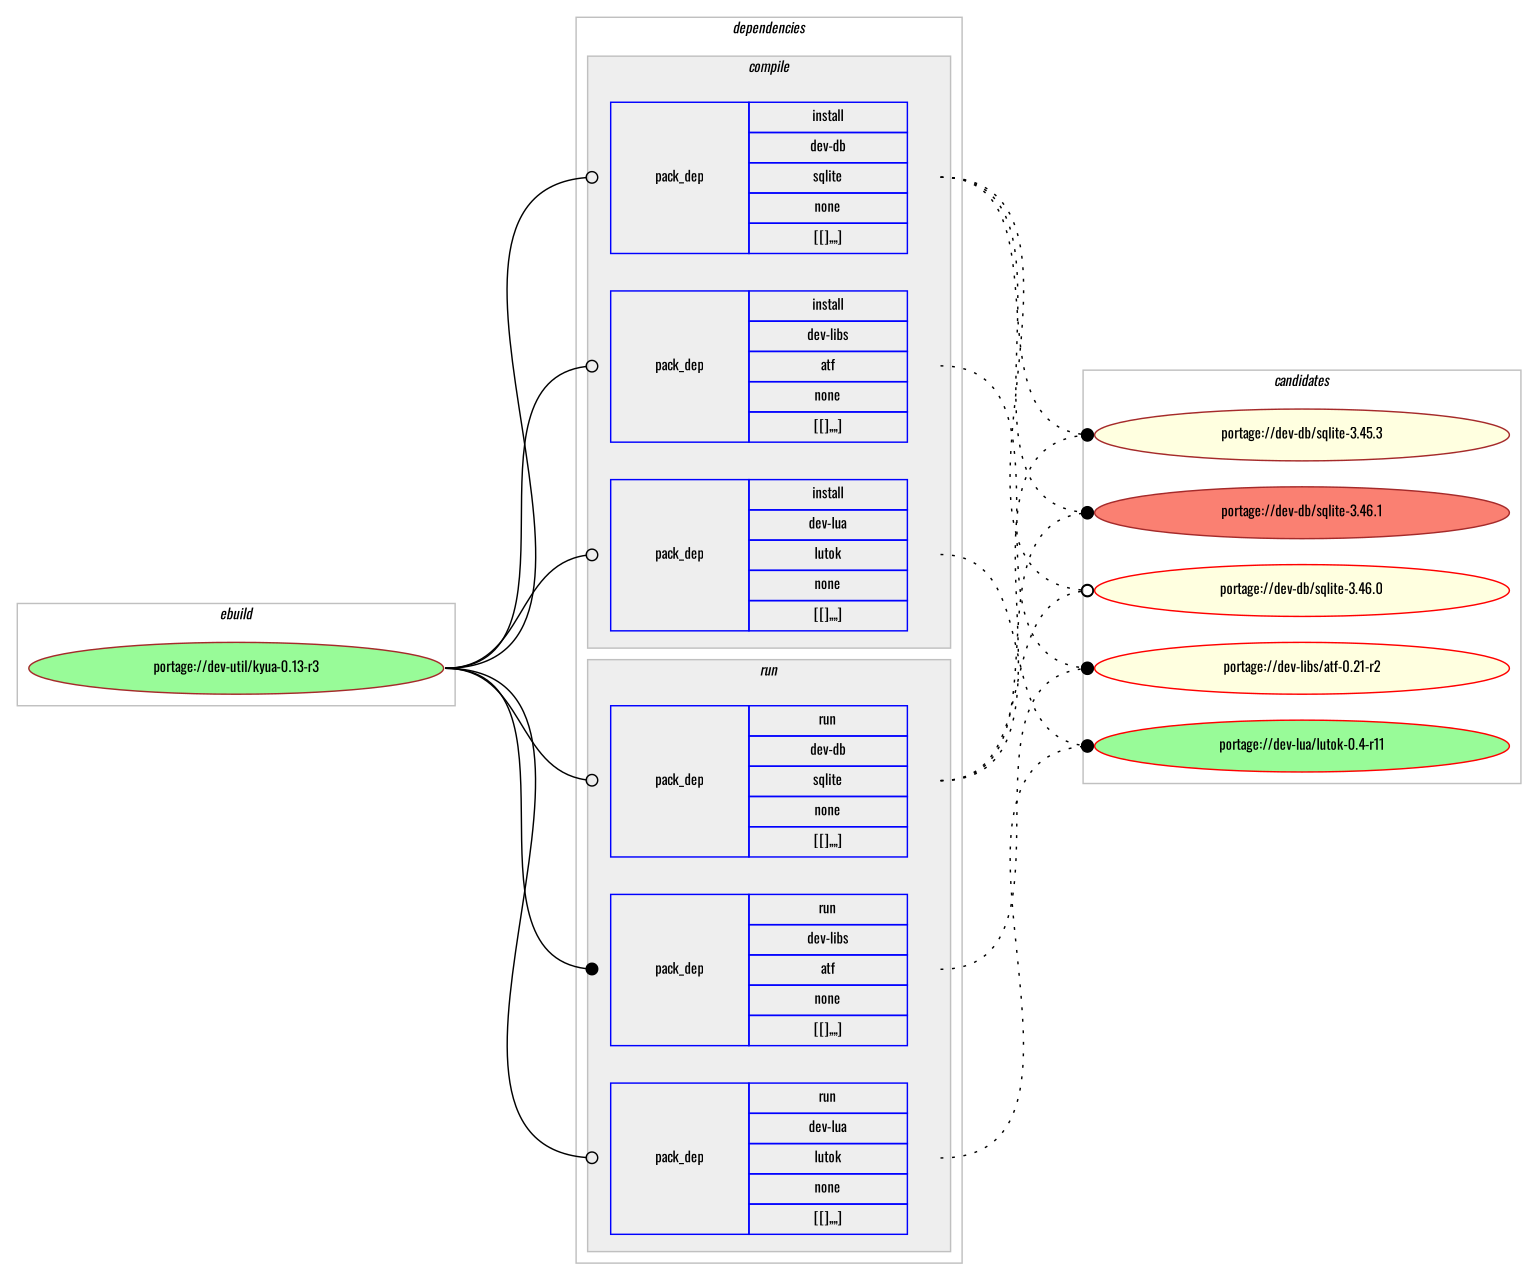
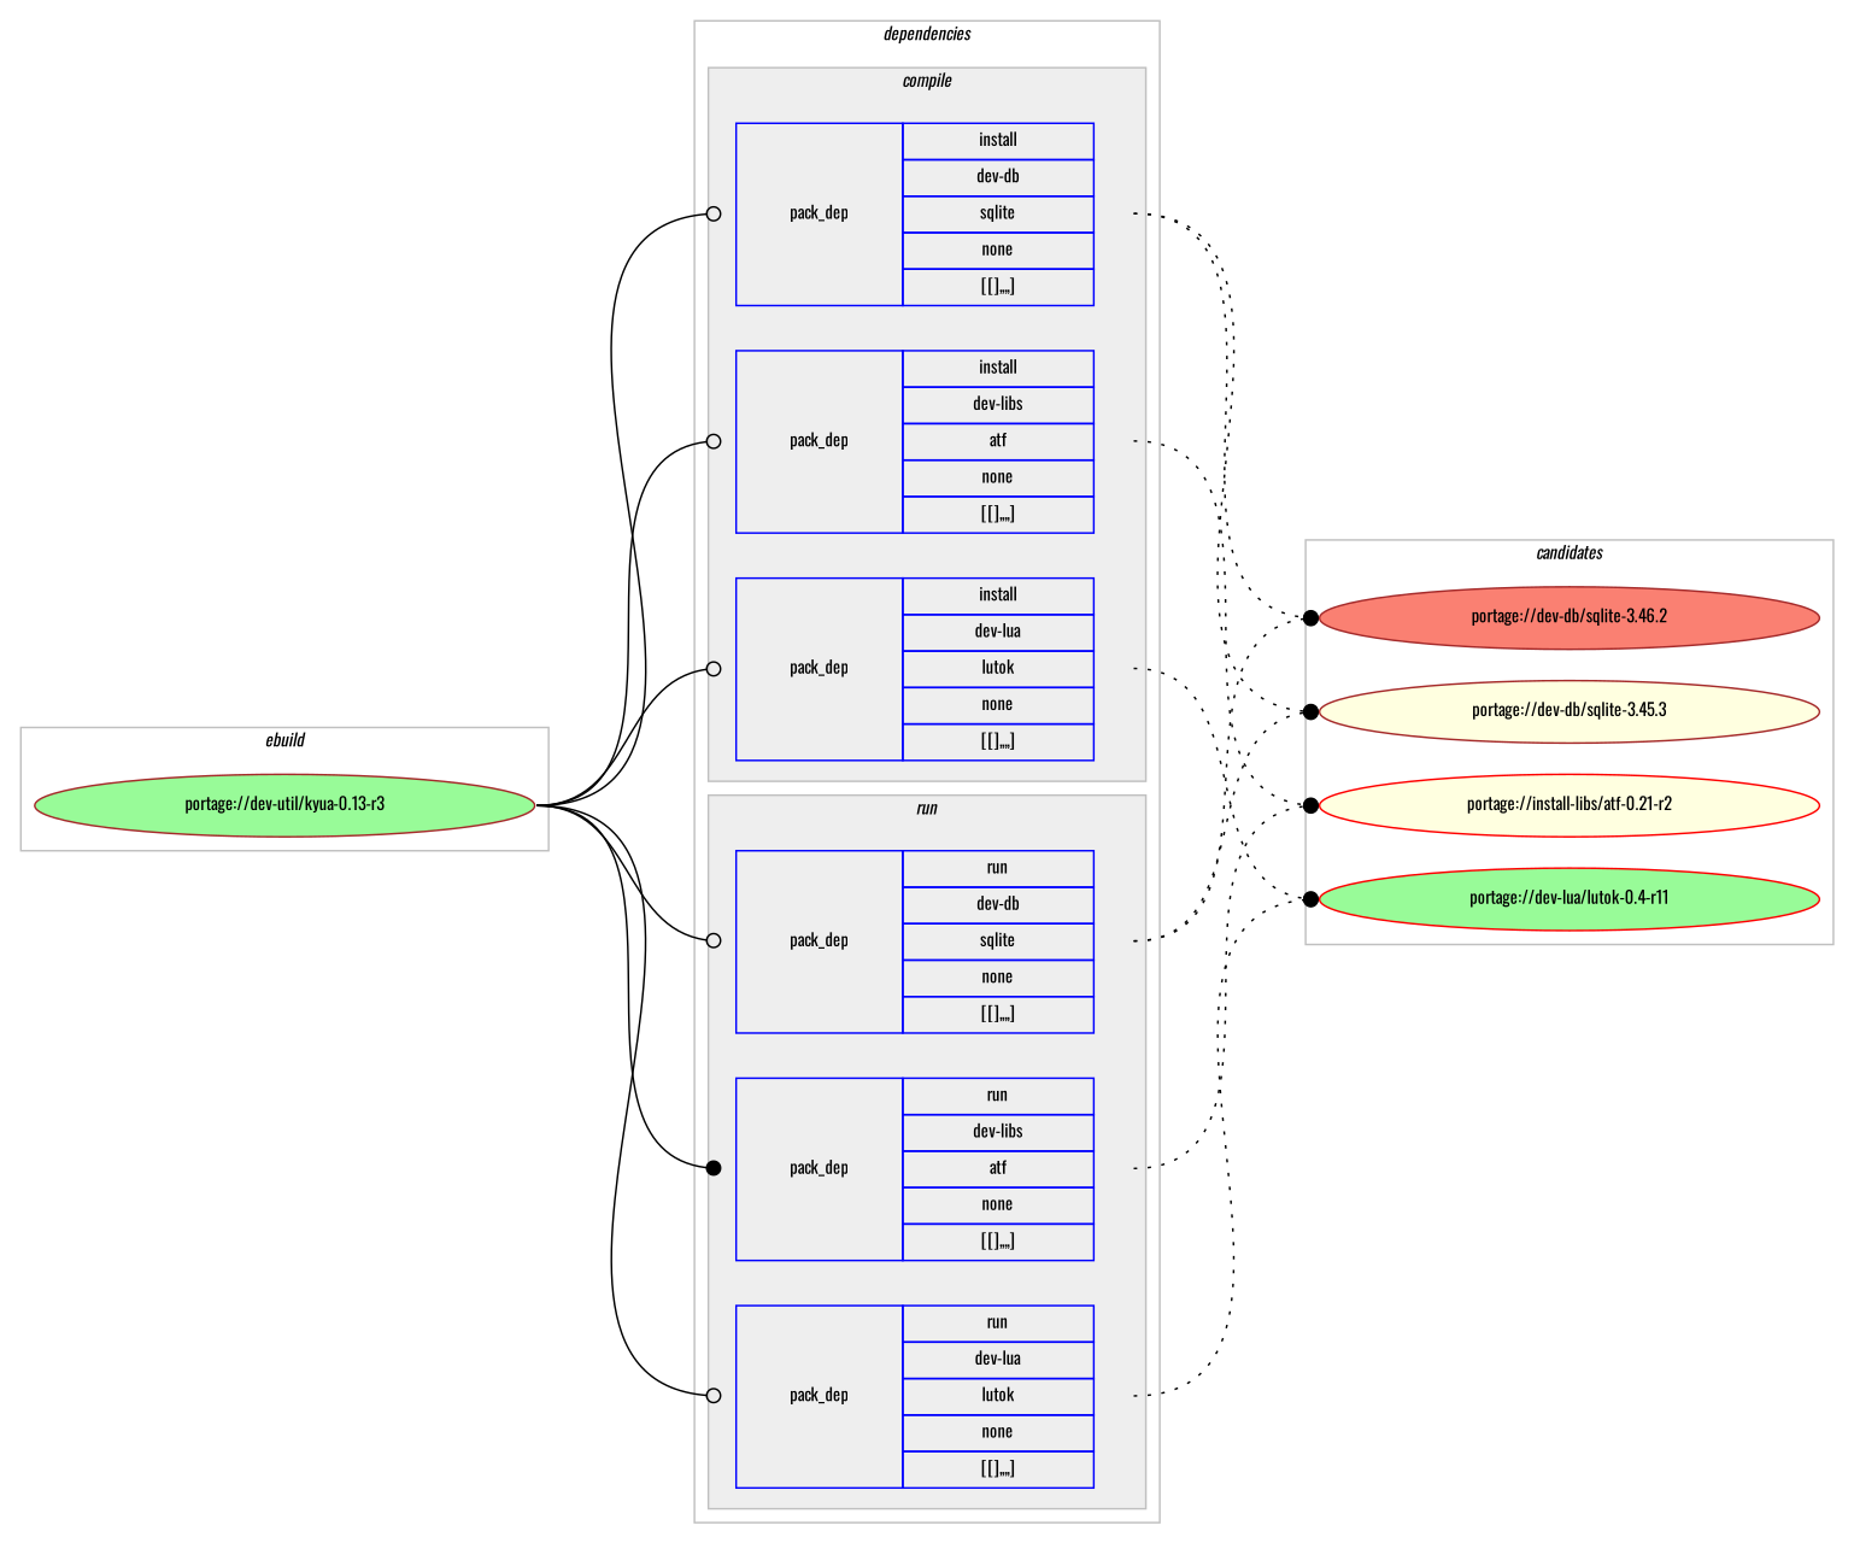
  digraph {
    compound=true
    concentrate=true
    fontname=Oswald
    fontsize=10
    newrank=true
    rankdir=LR
    ranksep=1.5
    node [color=blue fontname=Oswald fontsize=10]
    edge [arrowhead=odot fontname=Oswald headport=w style=dotted tailport=e weight=100]
    n1 [color=brown fillcolor=palegreen label="portage://dev-util/kyua-0.13-r3" style=filled width=4]
    n2 [label=<<TABLE BORDER="0" CELLBORDER="1" CELLSPACING="0" CELLPADDING="4" WIDTH="220"><TR><TD ROWSPAN="6" CELLPADDING="30">pack_dep</TD></TR><TR><TD WIDTH="110">install</TD></TR><TR><TD>dev-db</TD></TR><TR><TD>sqlite</TD></TR><TR><TD>none</TD></TR><TR><TD>[[],,,,]</TD></TR></TABLE>> shape=none]
    n3 [label=<<TABLE BORDER="0" CELLBORDER="1" CELLSPACING="0" CELLPADDING="4" WIDTH="220"><TR><TD ROWSPAN="6" CELLPADDING="30">pack_dep</TD></TR><TR><TD WIDTH="110">install</TD></TR><TR><TD>dev-libs</TD></TR><TR><TD>atf</TD></TR><TR><TD>none</TD></TR><TR><TD>[[],,,,]</TD></TR></TABLE>> shape=none]
    n4 [label=<<TABLE BORDER="0" CELLBORDER="1" CELLSPACING="0" CELLPADDING="4" WIDTH="220"><TR><TD ROWSPAN="6" CELLPADDING="30">pack_dep</TD></TR><TR><TD WIDTH="110">install</TD></TR><TR><TD>dev-lua</TD></TR><TR><TD>lutok</TD></TR><TR><TD>none</TD></TR><TR><TD>[[],,,,]</TD></TR></TABLE>> shape=none]
    n5 [label=<<TABLE BORDER="0" CELLBORDER="1" CELLSPACING="0" CELLPADDING="4" WIDTH="220"><TR><TD ROWSPAN="6" CELLPADDING="30">pack_dep</TD></TR><TR><TD WIDTH="110">run</TD></TR><TR><TD>dev-db</TD></TR><TR><TD>sqlite</TD></TR><TR><TD>none</TD></TR><TR><TD>[[],,,,]</TD></TR></TABLE>> shape=none]
    n6 [label=<<TABLE BORDER="0" CELLBORDER="1" CELLSPACING="0" CELLPADDING="4" WIDTH="220"><TR><TD ROWSPAN="6" CELLPADDING="30">pack_dep</TD></TR><TR><TD WIDTH="110">run</TD></TR><TR><TD>dev-libs</TD></TR><TR><TD>atf</TD></TR><TR><TD>none</TD></TR><TR><TD>[[],,,,]</TD></TR></TABLE>> shape=none]
    n7 [label=<<TABLE BORDER="0" CELLBORDER="1" CELLSPACING="0" CELLPADDING="4" WIDTH="220"><TR><TD ROWSPAN="6" CELLPADDING="30">pack_dep</TD></TR><TR><TD WIDTH="110">run</TD></TR><TR><TD>dev-lua</TD></TR><TR><TD>lutok</TD></TR><TR><TD>none</TD></TR><TR><TD>[[],,,,]</TD></TR></TABLE>> shape=none]
-   n8 [color=brown fillcolor=salmon label="portage://dev-db/sqlite-3.46.1" style=filled width=4]
-   n9 [color=red fillcolor=lightyellow label="portage://dev-db/sqlite-3.46.0" style=filled width=4]
+   n8 [color=brown fillcolor=salmon label="portage://dev-db/sqlite-3.46.2" style=filled width=4]
    n10 [color=brown fillcolor=lightyellow label="portage://dev-db/sqlite-3.45.3" style=filled width=4]
-   n11 [color=red fillcolor=lightyellow label="portage://dev-libs/atf-0.21-r2" style=filled width=4]
+   n11 [color=red fillcolor=lightyellow label="portage://install-libs/atf-0.21-r2" style=filled width=4]
    n12 [color=red fillcolor=palegreen label="portage://dev-lua/lutok-0.4-r11" style=filled width=4]
    subgraph cluster_1 {
      color=gray
      label=<<i>ebuild</i>>
      n1
    }
    subgraph cluster_2 {
      color=gray
      label=<<i>dependencies</i>>
      subgraph cluster_3 {
        color=gray
        fillcolor="#eeeeee"
        label=<<i>compile</i>>
        style=filled
        subgraph sub_4 {
          color=gray
          fillcolor="#eeeeee"
          label=<<i>compile</i>>
          style=filled
          n2
        }
        subgraph sub_5 {
          color=gray
          fillcolor="#eeeeee"
          label=<<i>compile</i>>
          style=filled
          n3
        }
        subgraph sub_6 {
          color=gray
          fillcolor="#eeeeee"
          label=<<i>compile</i>>
          style=filled
          n4
        }
      }
      subgraph cluster_7 {
        color=gray
        fillcolor="#eeeeee"
        label=<<i>compile and run</i>>
        style=filled
      }
      subgraph cluster_8 {
        color=gray
        fillcolor="#eeeeee"
        label=<<i>run</i>>
        style=filled
        subgraph sub_9 {
          color=gray
          fillcolor="#eeeeee"
          label=<<i>run</i>>
          style=filled
          n5
        }
        subgraph sub_10 {
          color=gray
          fillcolor="#eeeeee"
          label=<<i>run</i>>
          style=filled
          n6
        }
        subgraph sub_11 {
          color=gray
          fillcolor="#eeeeee"
          label=<<i>run</i>>
          style=filled
          n7
        }
      }
    }
    subgraph cluster_12 {
      color=gray
      label=<<i>candidates</i>>
      rank=same
      subgraph sub_13 {
        color=black
        label=<<i>candidates</i>>
        nodesep=1
        rank=same
        n8
-       n9
        n10
      }
      subgraph sub_14 {
        color=black
        label=<<i>candidates</i>>
        nodesep=1
        rank=same
        n11
      }
      subgraph sub_15 {
        color=black
        label=<<i>candidates</i>>
        nodesep=1
        rank=same
        n12
      }
      subgraph sub_16 {
        color=black
        label=<<i>candidates</i>>
        nodesep=1
        rank=same
        n8
-       n9
        n10
      }
      subgraph sub_17 {
        color=black
        label=<<i>candidates</i>>
        nodesep=1
        rank=same
        n11
      }
      subgraph sub_18 {
        color=black
        label=<<i>candidates</i>>
        nodesep=1
        rank=same
        n12
      }
    }
    n1 -> n2 [style=solid weight=20]
    n1 -> n3 [style=solid weight=20]
    n1 -> n4 [style=solid weight=20]
    n1 -> n5 [style=solid weight=20]
    n1 -> n6 [arrowhead=dot style=solid weight=20]
    n1 -> n7 [style=solid weight=20]
    n2 -> n8 [arrowhead=dot]
-   n2 -> n9
    n2 -> n10 [arrowhead=dot]
    n3 -> n11 [arrowhead=dot]
    n4 -> n12
    n5 -> n8 [arrowhead=dot]
-   n5 -> n9
    n5 -> n10 [arrowhead=dot]
    n6 -> n11 [arrowhead=dot]
    n7 -> n12 [arrowhead=dot]
  }
